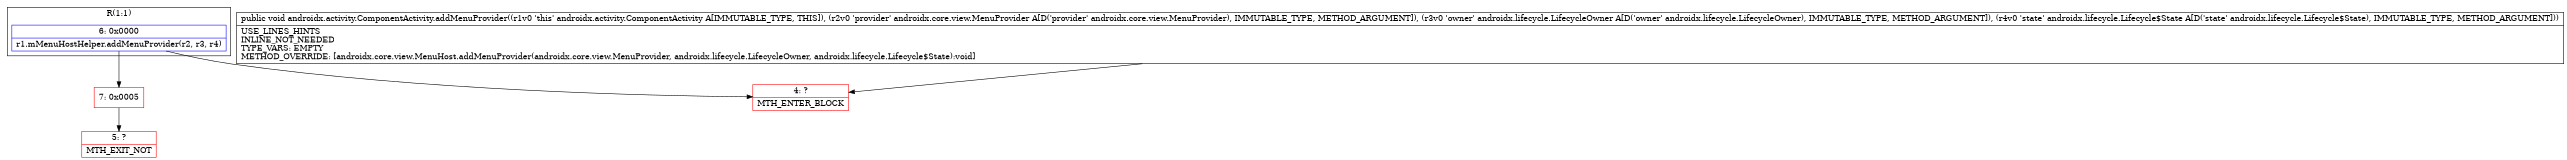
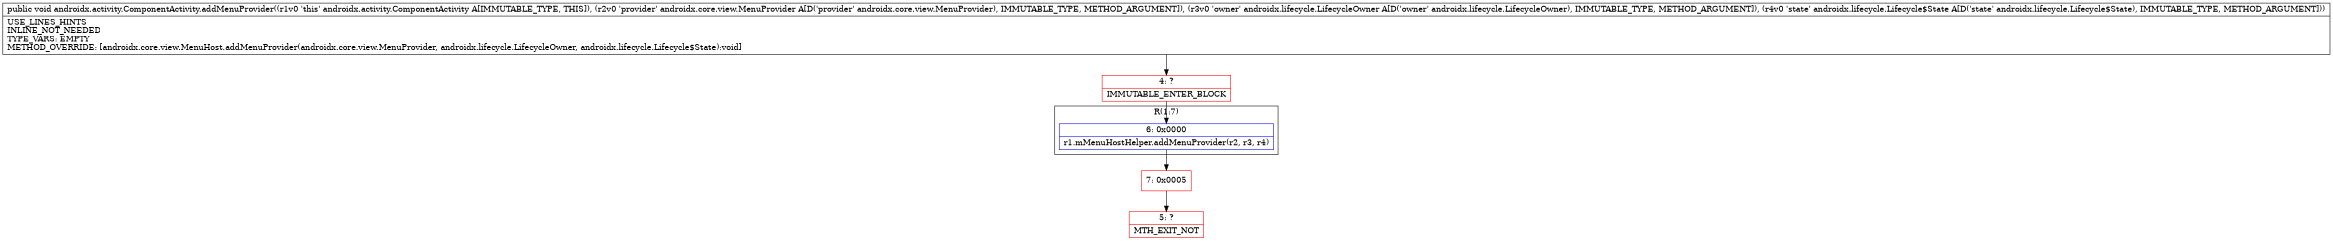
  digraph {
    node [color=red shape=record]
    n1 [color=blue label="{6\:\ 0x0000|r1.mMenuHostHelper.addMenuProvider(r2, r3, r4)\l}"]
    n2 [label="{7\:\ 0x0005}"]
    n3 [label="{5\:\ ?|MTH_EXIT_NOT\l}"]
-   n4 [label="{4\:\ ?|MTH_ENTER_BLOCK\l}"]
+   n4 [label="{4\:\ ?|IMMUTABLE_ENTER_BLOCK\l}"]
    n5 [label="{public void androidx.activity.ComponentActivity.addMenuProvider((r1v0 'this' androidx.activity.ComponentActivity A[IMMUTABLE_TYPE, THIS]), (r2v0 'provider' androidx.core.view.MenuProvider A[D('provider' androidx.core.view.MenuProvider), IMMUTABLE_TYPE, METHOD_ARGUMENT]), (r3v0 'owner' androidx.lifecycle.LifecycleOwner A[D('owner' androidx.lifecycle.LifecycleOwner), IMMUTABLE_TYPE, METHOD_ARGUMENT]), (r4v0 'state' androidx.lifecycle.Lifecycle$State A[D('state' androidx.lifecycle.Lifecycle$State), IMMUTABLE_TYPE, METHOD_ARGUMENT]))  | USE_LINES_HINTS\lINLINE_NOT_NEEDED\lTYPE_VARS: EMPTY\lMETHOD_OVERRIDE: [androidx.core.view.MenuHost.addMenuProvider(androidx.core.view.MenuProvider, androidx.lifecycle.LifecycleOwner, androidx.lifecycle.Lifecycle$State):void]\l}" color=""]
    subgraph cluster_1 {
-     label="R(1:1)"
+     label="R(1:7)"
      n1
    }
    n1 -> n2
    n2 -> n3
-   n1 -> n4
+   n4 -> n1
    n5 -> n4
  }
